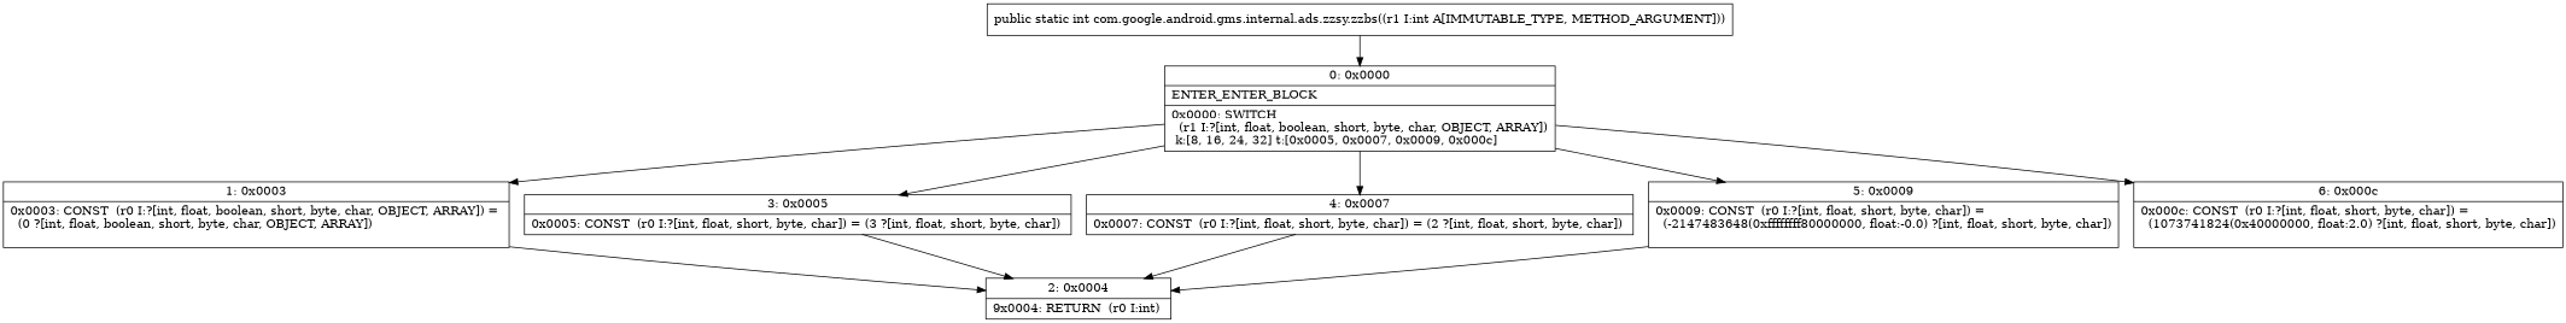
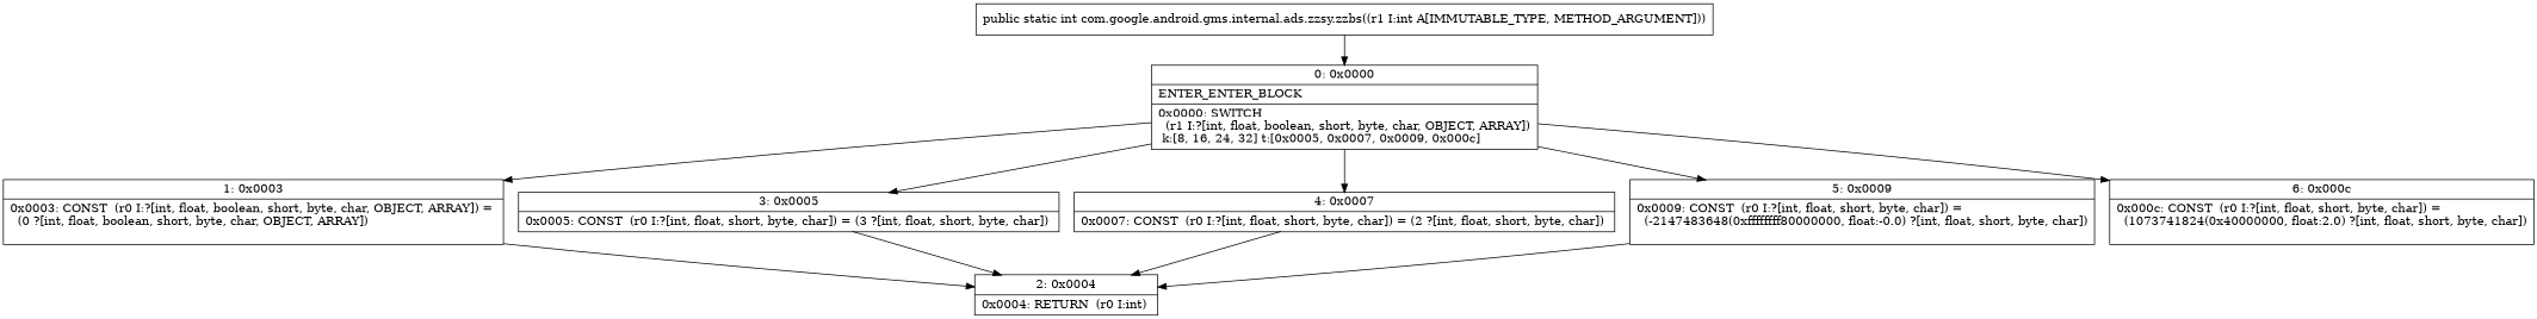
  digraph {
    fontname="DejaVu Serif"
    node [fontname="DejaVu Serif" shape=record]
    edge [fontname="DejaVu Serif"]
    n1 [label="{0\:\ 0x0000|ENTER_ENTER_BLOCK\l|0x0000: SWITCH  \l  (r1 I:?[int, float, boolean, short, byte, char, OBJECT, ARRAY])\l k:[8, 16, 24, 32] t:[0x0005, 0x0007, 0x0009, 0x000c] \l}"]
    n2 [label="{1\:\ 0x0003|0x0003: CONST  (r0 I:?[int, float, boolean, short, byte, char, OBJECT, ARRAY]) = \l  (0 ?[int, float, boolean, short, byte, char, OBJECT, ARRAY])\l \l}"]
    n3 [label="{3\:\ 0x0005|0x0005: CONST  (r0 I:?[int, float, short, byte, char]) = (3 ?[int, float, short, byte, char]) \l}"]
    n4 [label="{4\:\ 0x0007|0x0007: CONST  (r0 I:?[int, float, short, byte, char]) = (2 ?[int, float, short, byte, char]) \l}"]
    n5 [label="{5\:\ 0x0009|0x0009: CONST  (r0 I:?[int, float, short, byte, char]) = \l  (\-2147483648(0xffffffff80000000, float:\-0.0) ?[int, float, short, byte, char])\l \l}"]
    n6 [label="{6\:\ 0x000c|0x000c: CONST  (r0 I:?[int, float, short, byte, char]) = \l  (1073741824(0x40000000, float:2.0) ?[int, float, short, byte, char])\l \l}"]
-   n7 [label="{2\:\ 0x0004|9x0004: RETURN  (r0 I:int) \l}"]
+   n7 [label="{2\:\ 0x0004|0x0004: RETURN  (r0 I:int) \l}"]
    n8 [label="{public static int com.google.android.gms.internal.ads.zzsy.zzbs((r1 I:int A[IMMUTABLE_TYPE, METHOD_ARGUMENT])) }"]
    n1 -> n2
    n1 -> n3
    n1 -> n4
    n1 -> n5
    n1 -> n6
    n2 -> n7
    n3 -> n7
    n4 -> n7
    n5 -> n7
    n8 -> n1
  }
